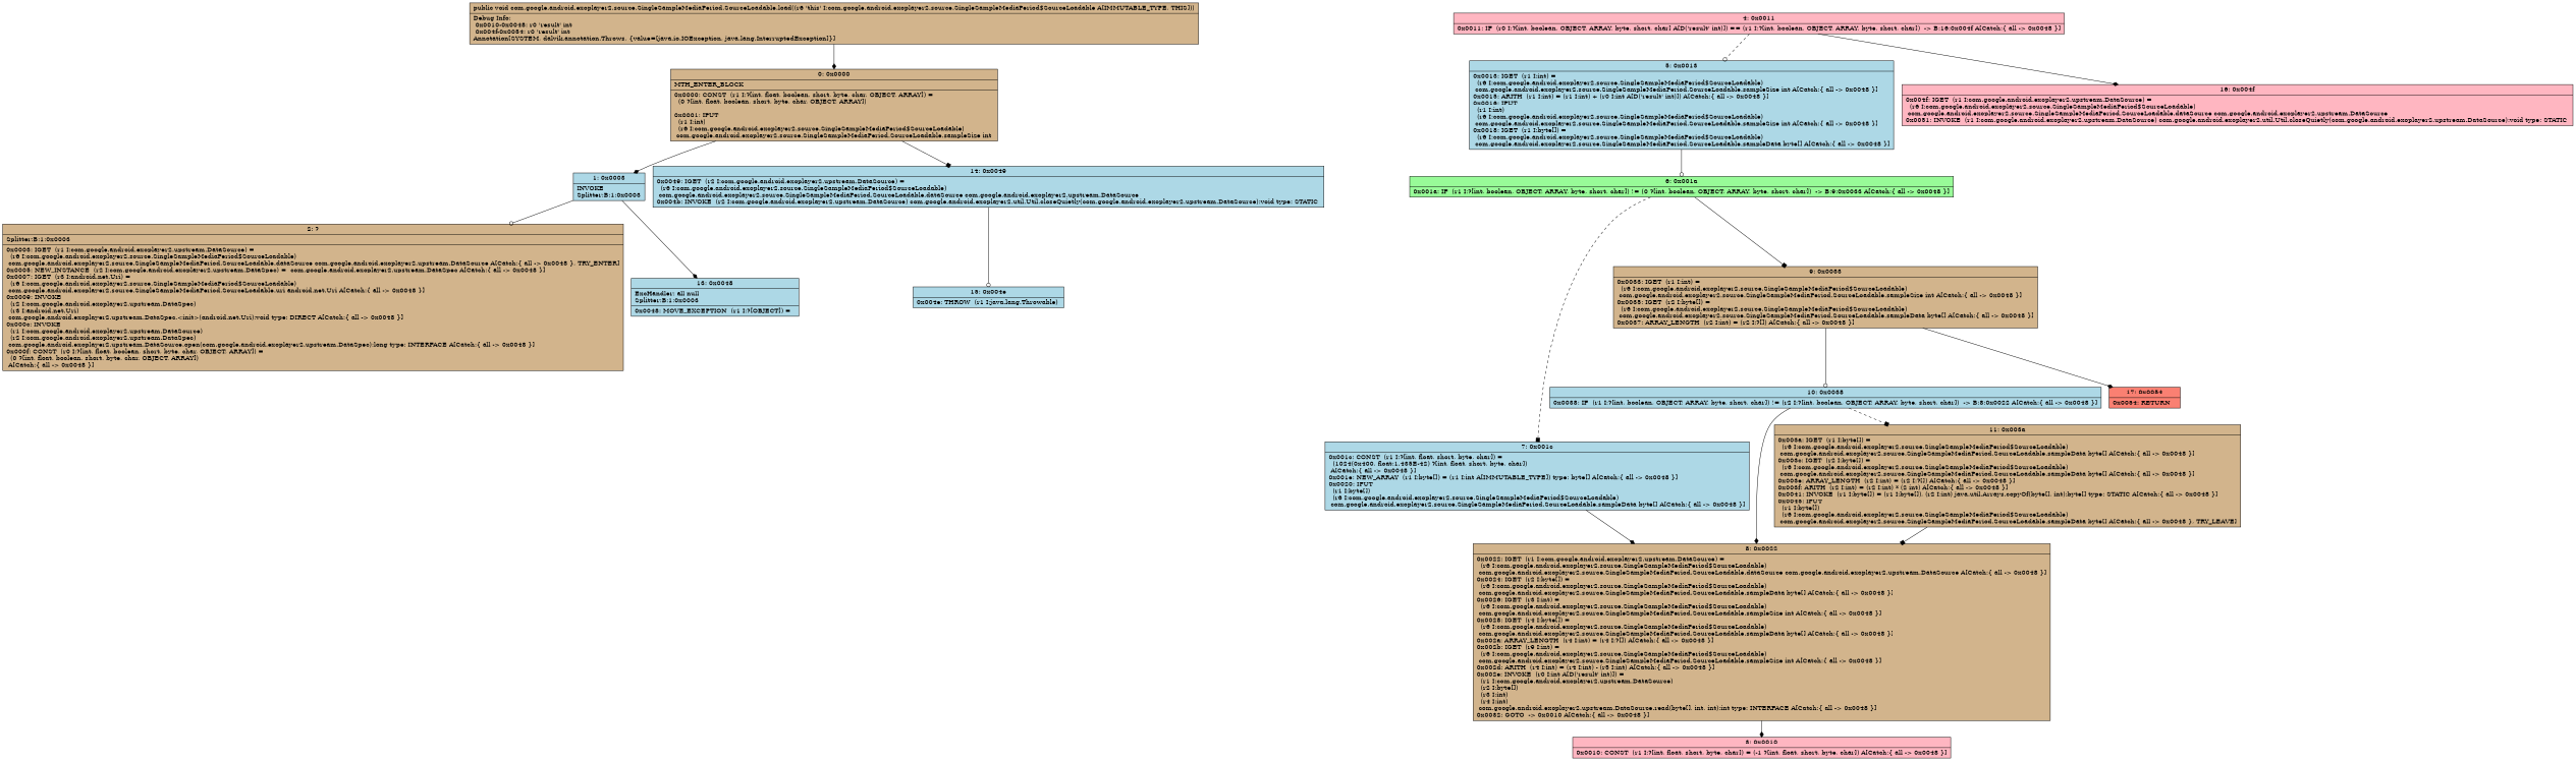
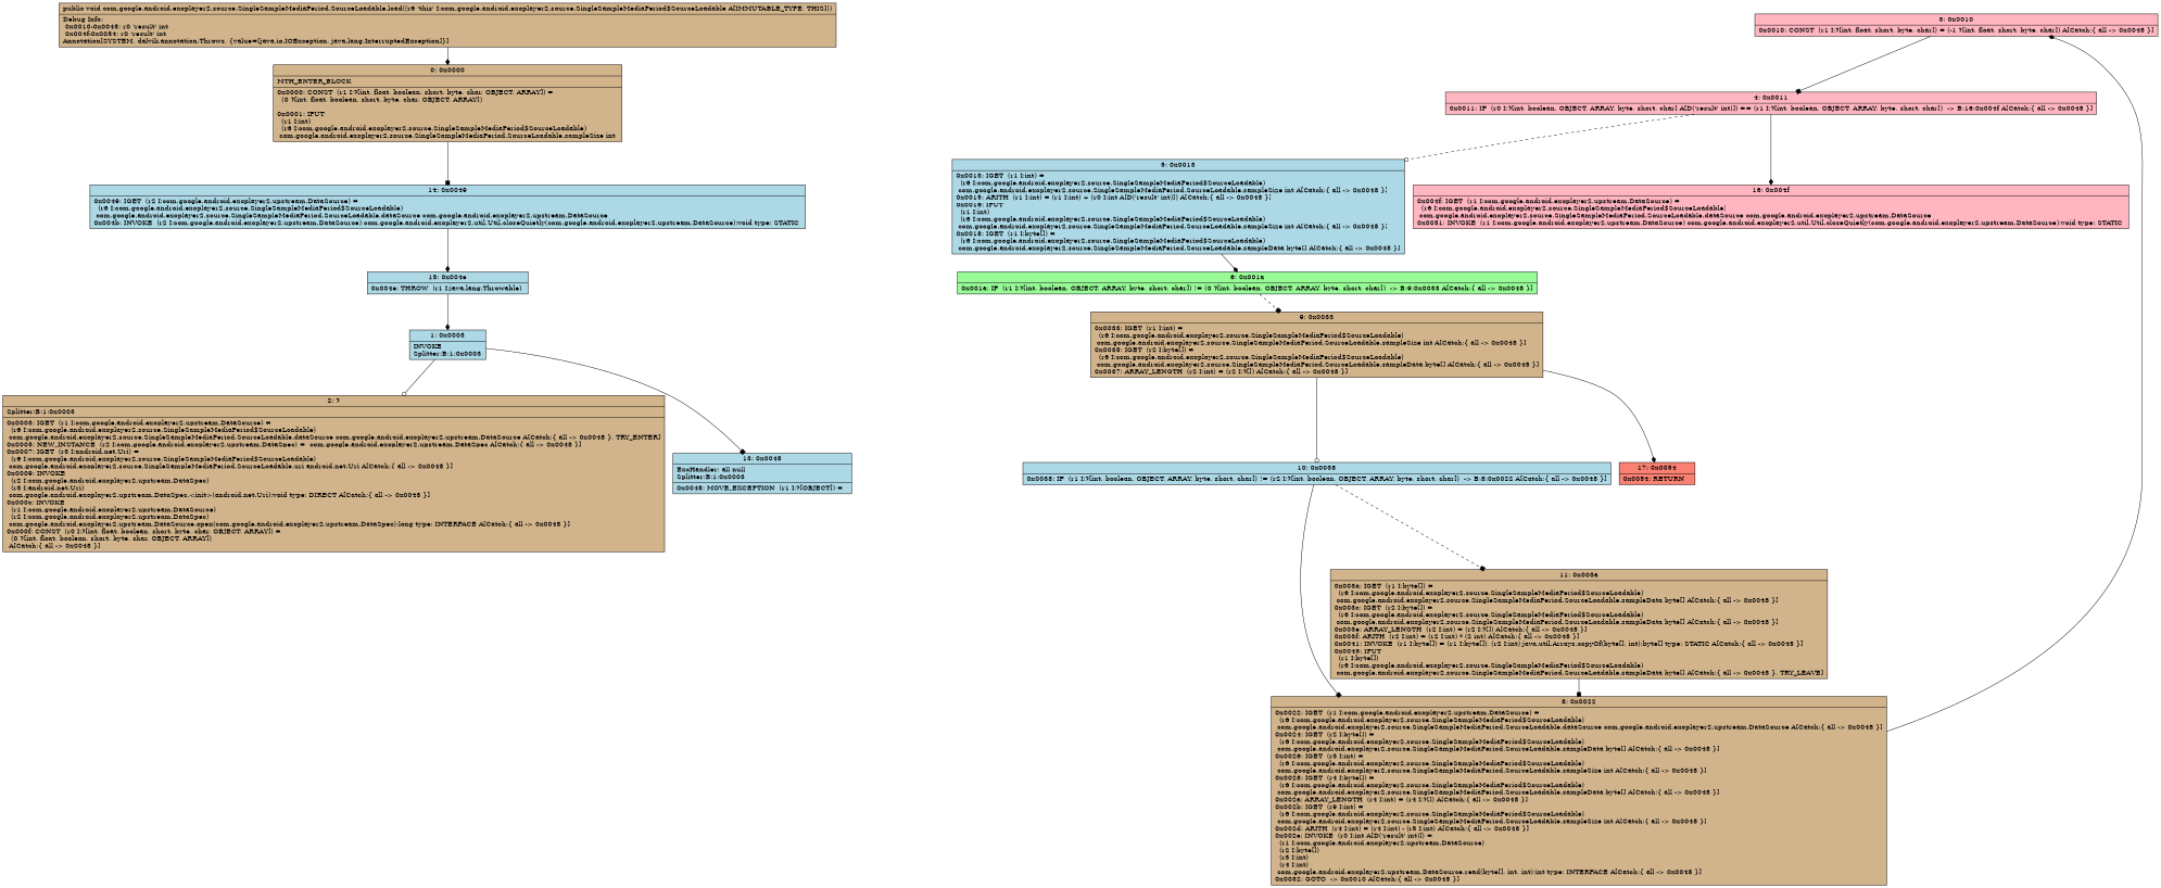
  digraph {
    node [fillcolor=lightblue shape=record style=filled]
    edge [arrowhead=diamond]
    n1 [fillcolor=tan label="{0\:\ 0x0000|MTH_ENTER_BLOCK\l|0x0000: CONST  (r1 I:?[int, float, boolean, short, byte, char, OBJECT, ARRAY]) = \l  (0 ?[int, float, boolean, short, byte, char, OBJECT, ARRAY])\l \l0x0001: IPUT  \l  (r1 I:int)\l  (r6 I:com.google.android.exoplayer2.source.SingleSampleMediaPeriod$SourceLoadable)\l com.google.android.exoplayer2.source.SingleSampleMediaPeriod.SourceLoadable.sampleSize int \l}"]
    n2 [label="{1\:\ 0x0003|INVOKE\lSplitter:B:1:0x0003\l}"]
    n3 [label="{14\:\ 0x0049|0x0049: IGET  (r2 I:com.google.android.exoplayer2.upstream.DataSource) = \l  (r6 I:com.google.android.exoplayer2.source.SingleSampleMediaPeriod$SourceLoadable)\l com.google.android.exoplayer2.source.SingleSampleMediaPeriod.SourceLoadable.dataSource com.google.android.exoplayer2.upstream.DataSource \l0x004b: INVOKE  (r2 I:com.google.android.exoplayer2.upstream.DataSource) com.google.android.exoplayer2.util.Util.closeQuietly(com.google.android.exoplayer2.upstream.DataSource):void type: STATIC \l}"]
    n4 [fillcolor=tan label="{2\:\ ?|Splitter:B:1:0x0003\l|0x0003: IGET  (r1 I:com.google.android.exoplayer2.upstream.DataSource) = \l  (r6 I:com.google.android.exoplayer2.source.SingleSampleMediaPeriod$SourceLoadable)\l com.google.android.exoplayer2.source.SingleSampleMediaPeriod.SourceLoadable.dataSource com.google.android.exoplayer2.upstream.DataSource A[Catch:\{ all \-\> 0x0048 \}, TRY_ENTER]\l0x0005: NEW_INSTANCE  (r2 I:com.google.android.exoplayer2.upstream.DataSpec) =  com.google.android.exoplayer2.upstream.DataSpec A[Catch:\{ all \-\> 0x0048 \}]\l0x0007: IGET  (r3 I:android.net.Uri) = \l  (r6 I:com.google.android.exoplayer2.source.SingleSampleMediaPeriod$SourceLoadable)\l com.google.android.exoplayer2.source.SingleSampleMediaPeriod.SourceLoadable.uri android.net.Uri A[Catch:\{ all \-\> 0x0048 \}]\l0x0009: INVOKE  \l  (r2 I:com.google.android.exoplayer2.upstream.DataSpec)\l  (r3 I:android.net.Uri)\l com.google.android.exoplayer2.upstream.DataSpec.\<init\>(android.net.Uri):void type: DIRECT A[Catch:\{ all \-\> 0x0048 \}]\l0x000c: INVOKE  \l  (r1 I:com.google.android.exoplayer2.upstream.DataSource)\l  (r2 I:com.google.android.exoplayer2.upstream.DataSpec)\l com.google.android.exoplayer2.upstream.DataSource.open(com.google.android.exoplayer2.upstream.DataSpec):long type: INTERFACE A[Catch:\{ all \-\> 0x0048 \}]\l0x000f: CONST  (r0 I:?[int, float, boolean, short, byte, char, OBJECT, ARRAY]) = \l  (0 ?[int, float, boolean, short, byte, char, OBJECT, ARRAY])\l A[Catch:\{ all \-\> 0x0048 \}]\l}"]
    n5 [label="{13\:\ 0x0048|ExcHandler: all null\lSplitter:B:1:0x0003\l|0x0048: MOVE_EXCEPTION  (r1 I:?[OBJECT]) =  \l}"]
    n6 [fillcolor=lightpink label="{3\:\ 0x0010|0x0010: CONST  (r1 I:?[int, float, short, byte, char]) = (\-1 ?[int, float, short, byte, char]) A[Catch:\{ all \-\> 0x0048 \}]\l}"]
    n7 [fillcolor=lightpink label="{4\:\ 0x0011|0x0011: IF  (r0 I:?[int, boolean, OBJECT, ARRAY, byte, short, char] A[D('result' int)]) == (r1 I:?[int, boolean, OBJECT, ARRAY, byte, short, char])  \-\> B:16:0x004f A[Catch:\{ all \-\> 0x0048 \}]\l}"]
    n8 [label="{5\:\ 0x0013|0x0013: IGET  (r1 I:int) = \l  (r6 I:com.google.android.exoplayer2.source.SingleSampleMediaPeriod$SourceLoadable)\l com.google.android.exoplayer2.source.SingleSampleMediaPeriod.SourceLoadable.sampleSize int A[Catch:\{ all \-\> 0x0048 \}]\l0x0015: ARITH  (r1 I:int) = (r1 I:int) + (r0 I:int A[D('result' int)]) A[Catch:\{ all \-\> 0x0048 \}]\l0x0016: IPUT  \l  (r1 I:int)\l  (r6 I:com.google.android.exoplayer2.source.SingleSampleMediaPeriod$SourceLoadable)\l com.google.android.exoplayer2.source.SingleSampleMediaPeriod.SourceLoadable.sampleSize int A[Catch:\{ all \-\> 0x0048 \}]\l0x0018: IGET  (r1 I:byte[]) = \l  (r6 I:com.google.android.exoplayer2.source.SingleSampleMediaPeriod$SourceLoadable)\l com.google.android.exoplayer2.source.SingleSampleMediaPeriod.SourceLoadable.sampleData byte[] A[Catch:\{ all \-\> 0x0048 \}]\l}"]
    n9 [fillcolor=lightpink label="{16\:\ 0x004f|0x004f: IGET  (r1 I:com.google.android.exoplayer2.upstream.DataSource) = \l  (r6 I:com.google.android.exoplayer2.source.SingleSampleMediaPeriod$SourceLoadable)\l com.google.android.exoplayer2.source.SingleSampleMediaPeriod.SourceLoadable.dataSource com.google.android.exoplayer2.upstream.DataSource \l0x0051: INVOKE  (r1 I:com.google.android.exoplayer2.upstream.DataSource) com.google.android.exoplayer2.util.Util.closeQuietly(com.google.android.exoplayer2.upstream.DataSource):void type: STATIC \l}"]
    n10 [fillcolor=palegreen label="{6\:\ 0x001a|0x001a: IF  (r1 I:?[int, boolean, OBJECT, ARRAY, byte, short, char]) != (0 ?[int, boolean, OBJECT, ARRAY, byte, short, char])  \-\> B:9:0x0033 A[Catch:\{ all \-\> 0x0048 \}]\l}"]
-   n11 [label="{7\:\ 0x001c|0x001c: CONST  (r1 I:?[int, float, short, byte, char]) = \l  (1024(0x400, float:1.435E\-42) ?[int, float, short, byte, char])\l A[Catch:\{ all \-\> 0x0048 \}]\l0x001e: NEW_ARRAY  (r1 I:byte[]) = (r1 I:int A[IMMUTABLE_TYPE]) type: byte[] A[Catch:\{ all \-\> 0x0048 \}]\l0x0020: IPUT  \l  (r1 I:byte[])\l  (r6 I:com.google.android.exoplayer2.source.SingleSampleMediaPeriod$SourceLoadable)\l com.google.android.exoplayer2.source.SingleSampleMediaPeriod.SourceLoadable.sampleData byte[] A[Catch:\{ all \-\> 0x0048 \}]\l}"]
    n12 [fillcolor=tan label="{9\:\ 0x0033|0x0033: IGET  (r1 I:int) = \l  (r6 I:com.google.android.exoplayer2.source.SingleSampleMediaPeriod$SourceLoadable)\l com.google.android.exoplayer2.source.SingleSampleMediaPeriod.SourceLoadable.sampleSize int A[Catch:\{ all \-\> 0x0048 \}]\l0x0035: IGET  (r2 I:byte[]) = \l  (r6 I:com.google.android.exoplayer2.source.SingleSampleMediaPeriod$SourceLoadable)\l com.google.android.exoplayer2.source.SingleSampleMediaPeriod.SourceLoadable.sampleData byte[] A[Catch:\{ all \-\> 0x0048 \}]\l0x0037: ARRAY_LENGTH  (r2 I:int) = (r2 I:?[]) A[Catch:\{ all \-\> 0x0048 \}]\l}"]
    n13 [fillcolor=tan label="{8\:\ 0x0022|0x0022: IGET  (r1 I:com.google.android.exoplayer2.upstream.DataSource) = \l  (r6 I:com.google.android.exoplayer2.source.SingleSampleMediaPeriod$SourceLoadable)\l com.google.android.exoplayer2.source.SingleSampleMediaPeriod.SourceLoadable.dataSource com.google.android.exoplayer2.upstream.DataSource A[Catch:\{ all \-\> 0x0048 \}]\l0x0024: IGET  (r2 I:byte[]) = \l  (r6 I:com.google.android.exoplayer2.source.SingleSampleMediaPeriod$SourceLoadable)\l com.google.android.exoplayer2.source.SingleSampleMediaPeriod.SourceLoadable.sampleData byte[] A[Catch:\{ all \-\> 0x0048 \}]\l0x0026: IGET  (r3 I:int) = \l  (r6 I:com.google.android.exoplayer2.source.SingleSampleMediaPeriod$SourceLoadable)\l com.google.android.exoplayer2.source.SingleSampleMediaPeriod.SourceLoadable.sampleSize int A[Catch:\{ all \-\> 0x0048 \}]\l0x0028: IGET  (r4 I:byte[]) = \l  (r6 I:com.google.android.exoplayer2.source.SingleSampleMediaPeriod$SourceLoadable)\l com.google.android.exoplayer2.source.SingleSampleMediaPeriod.SourceLoadable.sampleData byte[] A[Catch:\{ all \-\> 0x0048 \}]\l0x002a: ARRAY_LENGTH  (r4 I:int) = (r4 I:?[]) A[Catch:\{ all \-\> 0x0048 \}]\l0x002b: IGET  (r9 I:int) = \l  (r6 I:com.google.android.exoplayer2.source.SingleSampleMediaPeriod$SourceLoadable)\l com.google.android.exoplayer2.source.SingleSampleMediaPeriod.SourceLoadable.sampleSize int A[Catch:\{ all \-\> 0x0048 \}]\l0x002d: ARITH  (r4 I:int) = (r4 I:int) \- (r5 I:int) A[Catch:\{ all \-\> 0x0048 \}]\l0x002e: INVOKE  (r0 I:int A[D('result' int)]) = \l  (r1 I:com.google.android.exoplayer2.upstream.DataSource)\l  (r2 I:byte[])\l  (r3 I:int)\l  (r4 I:int)\l com.google.android.exoplayer2.upstream.DataSource.read(byte[], int, int):int type: INTERFACE A[Catch:\{ all \-\> 0x0048 \}]\l0x0032: GOTO  \-\> 0x0010 A[Catch:\{ all \-\> 0x0048 \}]\l}"]
    n14 [label="{10\:\ 0x0038|0x0038: IF  (r1 I:?[int, boolean, OBJECT, ARRAY, byte, short, char]) != (r2 I:?[int, boolean, OBJECT, ARRAY, byte, short, char])  \-\> B:8:0x0022 A[Catch:\{ all \-\> 0x0048 \}]\l}"]
    n15 [fillcolor=salmon label="{17\:\ 0x0054|0x0054: RETURN   \l}"]
    n16 [fillcolor=tan label="{11\:\ 0x003a|0x003a: IGET  (r1 I:byte[]) = \l  (r6 I:com.google.android.exoplayer2.source.SingleSampleMediaPeriod$SourceLoadable)\l com.google.android.exoplayer2.source.SingleSampleMediaPeriod.SourceLoadable.sampleData byte[] A[Catch:\{ all \-\> 0x0048 \}]\l0x003c: IGET  (r2 I:byte[]) = \l  (r6 I:com.google.android.exoplayer2.source.SingleSampleMediaPeriod$SourceLoadable)\l com.google.android.exoplayer2.source.SingleSampleMediaPeriod.SourceLoadable.sampleData byte[] A[Catch:\{ all \-\> 0x0048 \}]\l0x003e: ARRAY_LENGTH  (r2 I:int) = (r2 I:?[]) A[Catch:\{ all \-\> 0x0048 \}]\l0x003f: ARITH  (r2 I:int) = (r2 I:int) * (2 int) A[Catch:\{ all \-\> 0x0048 \}]\l0x0041: INVOKE  (r1 I:byte[]) = (r1 I:byte[]), (r2 I:int) java.util.Arrays.copyOf(byte[], int):byte[] type: STATIC A[Catch:\{ all \-\> 0x0048 \}]\l0x0045: IPUT  \l  (r1 I:byte[])\l  (r6 I:com.google.android.exoplayer2.source.SingleSampleMediaPeriod$SourceLoadable)\l com.google.android.exoplayer2.source.SingleSampleMediaPeriod.SourceLoadable.sampleData byte[] A[Catch:\{ all \-\> 0x0048 \}, TRY_LEAVE]\l}"]
    n17 [label="{15\:\ 0x004e|0x004e: THROW  (r1 I:java.lang.Throwable) \l}"]
    n18 [fillcolor=tan label="{public void com.google.android.exoplayer2.source.SingleSampleMediaPeriod.SourceLoadable.load((r6 'this' I:com.google.android.exoplayer2.source.SingleSampleMediaPeriod$SourceLoadable A[IMMUTABLE_TYPE, THIS]))  | Debug Info:\l  0x0010\-0x0048: r0 'result' int\l  0x004f\-0x0054: r0 'result' int\lAnnotation[SYSTEM, dalvik.annotation.Throws, \{value=[java.io.IOException, java.lang.InterruptedException]\}]\l}"]
-   n1 -> n2
+   n17 -> n2
    n1 -> n3 [arrowhead=box]
    n2 -> n4 [arrowhead=odot]
-   n2 -> n5
-   n3 -> n17 [arrowhead=odot]
+   n2 -> n5 [arrowhead=box]
+   n3 -> n17
+   n6 -> n7 [arrowhead=box]
    n7 -> n8 [arrowhead=odot style=dashed]
    n7 -> n9
-   n8 -> n10 [arrowhead=odot]
-   n10 -> n11 [arrowhead=box style=dashed]
-   n10 -> n12 [arrowhead=box]
-   n11 -> n13
+   n8 -> n10
+   n10 -> n12 [arrowhead=box style=dashed]
    n12 -> n14 [arrowhead=odot]
    n12 -> n15
    n13 -> n6
-   n14 -> n13
+   n14 -> n13 [arrowhead=box]
    n14 -> n16 [arrowhead=box style=dashed]
    n16 -> n13 [arrowhead=box]
    n18 -> n1
  }
